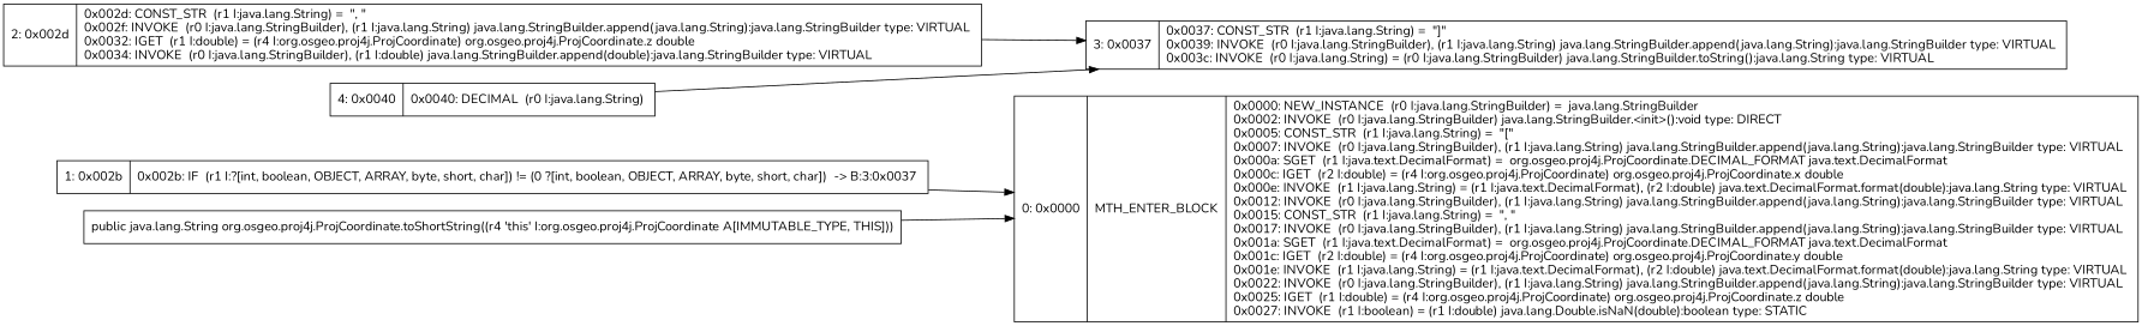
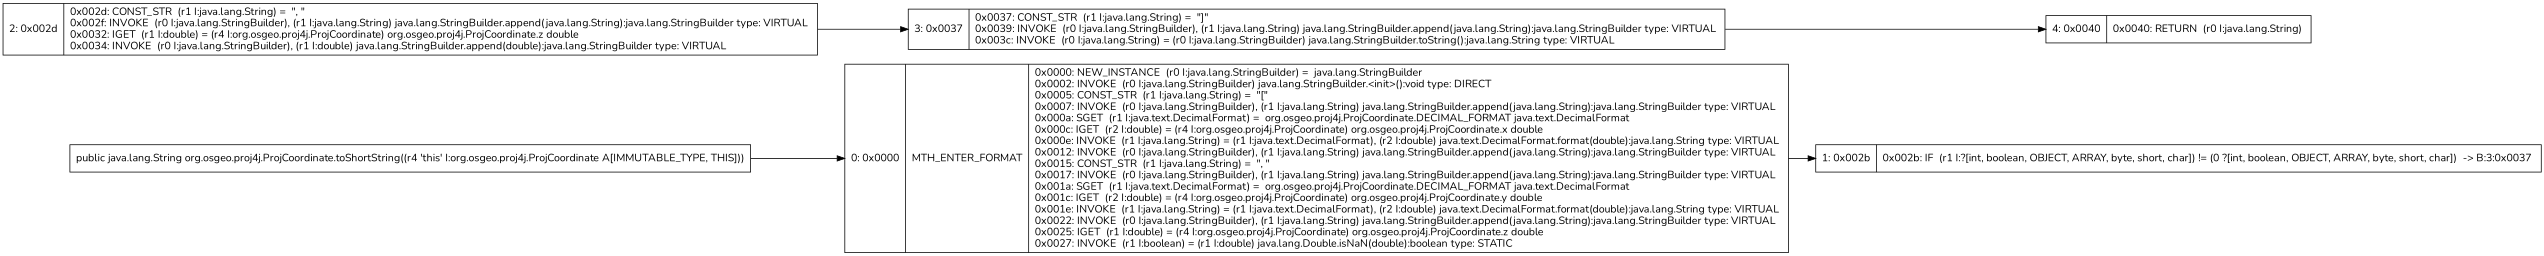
  digraph {
    fontname=Nunito
    rankdir=LR
    node [fontname=Nunito shape=record]
    edge [fontname=Nunito]
-   n1 [label="{0\:\ 0x0000|MTH_ENTER_BLOCK\l|0x0000: NEW_INSTANCE  (r0 I:java.lang.StringBuilder) =  java.lang.StringBuilder \l0x0002: INVOKE  (r0 I:java.lang.StringBuilder) java.lang.StringBuilder.\<init\>():void type: DIRECT \l0x0005: CONST_STR  (r1 I:java.lang.String) =  \"[\" \l0x0007: INVOKE  (r0 I:java.lang.StringBuilder), (r1 I:java.lang.String) java.lang.StringBuilder.append(java.lang.String):java.lang.StringBuilder type: VIRTUAL \l0x000a: SGET  (r1 I:java.text.DecimalFormat) =  org.osgeo.proj4j.ProjCoordinate.DECIMAL_FORMAT java.text.DecimalFormat \l0x000c: IGET  (r2 I:double) = (r4 I:org.osgeo.proj4j.ProjCoordinate) org.osgeo.proj4j.ProjCoordinate.x double \l0x000e: INVOKE  (r1 I:java.lang.String) = (r1 I:java.text.DecimalFormat), (r2 I:double) java.text.DecimalFormat.format(double):java.lang.String type: VIRTUAL \l0x0012: INVOKE  (r0 I:java.lang.StringBuilder), (r1 I:java.lang.String) java.lang.StringBuilder.append(java.lang.String):java.lang.StringBuilder type: VIRTUAL \l0x0015: CONST_STR  (r1 I:java.lang.String) =  \", \" \l0x0017: INVOKE  (r0 I:java.lang.StringBuilder), (r1 I:java.lang.String) java.lang.StringBuilder.append(java.lang.String):java.lang.StringBuilder type: VIRTUAL \l0x001a: SGET  (r1 I:java.text.DecimalFormat) =  org.osgeo.proj4j.ProjCoordinate.DECIMAL_FORMAT java.text.DecimalFormat \l0x001c: IGET  (r2 I:double) = (r4 I:org.osgeo.proj4j.ProjCoordinate) org.osgeo.proj4j.ProjCoordinate.y double \l0x001e: INVOKE  (r1 I:java.lang.String) = (r1 I:java.text.DecimalFormat), (r2 I:double) java.text.DecimalFormat.format(double):java.lang.String type: VIRTUAL \l0x0022: INVOKE  (r0 I:java.lang.StringBuilder), (r1 I:java.lang.String) java.lang.StringBuilder.append(java.lang.String):java.lang.StringBuilder type: VIRTUAL \l0x0025: IGET  (r1 I:double) = (r4 I:org.osgeo.proj4j.ProjCoordinate) org.osgeo.proj4j.ProjCoordinate.z double \l0x0027: INVOKE  (r1 I:boolean) = (r1 I:double) java.lang.Double.isNaN(double):boolean type: STATIC \l}"]
+   n1 [label="{0\:\ 0x0000|MTH_ENTER_FORMAT\l|0x0000: NEW_INSTANCE  (r0 I:java.lang.StringBuilder) =  java.lang.StringBuilder \l0x0002: INVOKE  (r0 I:java.lang.StringBuilder) java.lang.StringBuilder.\<init\>():void type: DIRECT \l0x0005: CONST_STR  (r1 I:java.lang.String) =  \"[\" \l0x0007: INVOKE  (r0 I:java.lang.StringBuilder), (r1 I:java.lang.String) java.lang.StringBuilder.append(java.lang.String):java.lang.StringBuilder type: VIRTUAL \l0x000a: SGET  (r1 I:java.text.DecimalFormat) =  org.osgeo.proj4j.ProjCoordinate.DECIMAL_FORMAT java.text.DecimalFormat \l0x000c: IGET  (r2 I:double) = (r4 I:org.osgeo.proj4j.ProjCoordinate) org.osgeo.proj4j.ProjCoordinate.x double \l0x000e: INVOKE  (r1 I:java.lang.String) = (r1 I:java.text.DecimalFormat), (r2 I:double) java.text.DecimalFormat.format(double):java.lang.String type: VIRTUAL \l0x0012: INVOKE  (r0 I:java.lang.StringBuilder), (r1 I:java.lang.String) java.lang.StringBuilder.append(java.lang.String):java.lang.StringBuilder type: VIRTUAL \l0x0015: CONST_STR  (r1 I:java.lang.String) =  \", \" \l0x0017: INVOKE  (r0 I:java.lang.StringBuilder), (r1 I:java.lang.String) java.lang.StringBuilder.append(java.lang.String):java.lang.StringBuilder type: VIRTUAL \l0x001a: SGET  (r1 I:java.text.DecimalFormat) =  org.osgeo.proj4j.ProjCoordinate.DECIMAL_FORMAT java.text.DecimalFormat \l0x001c: IGET  (r2 I:double) = (r4 I:org.osgeo.proj4j.ProjCoordinate) org.osgeo.proj4j.ProjCoordinate.y double \l0x001e: INVOKE  (r1 I:java.lang.String) = (r1 I:java.text.DecimalFormat), (r2 I:double) java.text.DecimalFormat.format(double):java.lang.String type: VIRTUAL \l0x0022: INVOKE  (r0 I:java.lang.StringBuilder), (r1 I:java.lang.String) java.lang.StringBuilder.append(java.lang.String):java.lang.StringBuilder type: VIRTUAL \l0x0025: IGET  (r1 I:double) = (r4 I:org.osgeo.proj4j.ProjCoordinate) org.osgeo.proj4j.ProjCoordinate.z double \l0x0027: INVOKE  (r1 I:boolean) = (r1 I:double) java.lang.Double.isNaN(double):boolean type: STATIC \l}"]
    n2 [label="{1\:\ 0x002b|0x002b: IF  (r1 I:?[int, boolean, OBJECT, ARRAY, byte, short, char]) != (0 ?[int, boolean, OBJECT, ARRAY, byte, short, char])  \-\> B:3:0x0037 \l}"]
    n3 [label="{2\:\ 0x002d|0x002d: CONST_STR  (r1 I:java.lang.String) =  \", \" \l0x002f: INVOKE  (r0 I:java.lang.StringBuilder), (r1 I:java.lang.String) java.lang.StringBuilder.append(java.lang.String):java.lang.StringBuilder type: VIRTUAL \l0x0032: IGET  (r1 I:double) = (r4 I:org.osgeo.proj4j.ProjCoordinate) org.osgeo.proj4j.ProjCoordinate.z double \l0x0034: INVOKE  (r0 I:java.lang.StringBuilder), (r1 I:double) java.lang.StringBuilder.append(double):java.lang.StringBuilder type: VIRTUAL \l}"]
    n4 [label="{3\:\ 0x0037|0x0037: CONST_STR  (r1 I:java.lang.String) =  \"]\" \l0x0039: INVOKE  (r0 I:java.lang.StringBuilder), (r1 I:java.lang.String) java.lang.StringBuilder.append(java.lang.String):java.lang.StringBuilder type: VIRTUAL \l0x003c: INVOKE  (r0 I:java.lang.String) = (r0 I:java.lang.StringBuilder) java.lang.StringBuilder.toString():java.lang.String type: VIRTUAL \l}"]
-   n5 [label="{4\:\ 0x0040|0x0040: DECIMAL  (r0 I:java.lang.String) \l}"]
+   n5 [label="{4\:\ 0x0040|0x0040: RETURN  (r0 I:java.lang.String) \l}"]
    n6 [label="{public java.lang.String org.osgeo.proj4j.ProjCoordinate.toShortString((r4 'this' I:org.osgeo.proj4j.ProjCoordinate A[IMMUTABLE_TYPE, THIS])) }"]
-   n2 -> n1
+   n1 -> n2
    n3 -> n4
-   n5 -> n4
+   n4 -> n5
    n6 -> n1
  }
